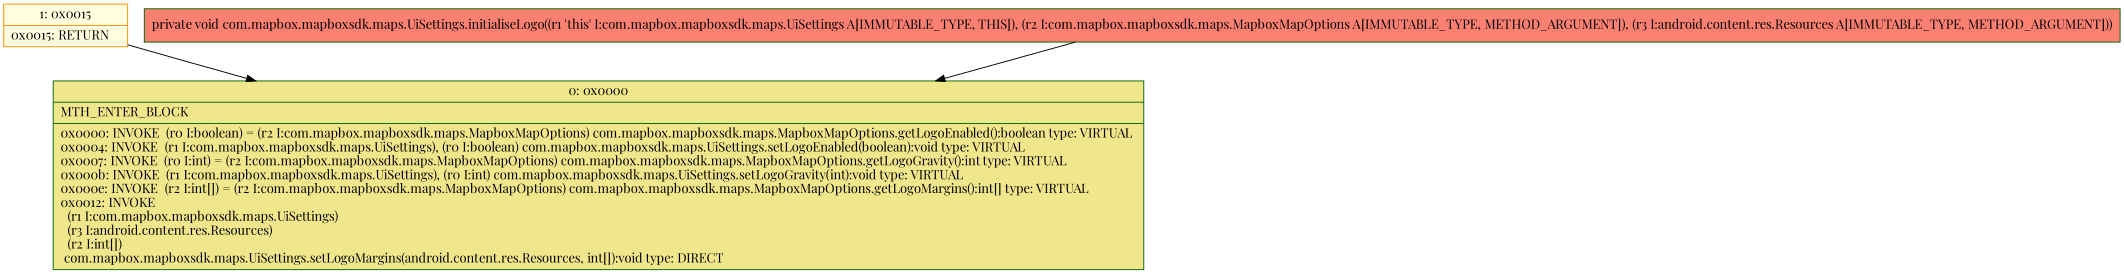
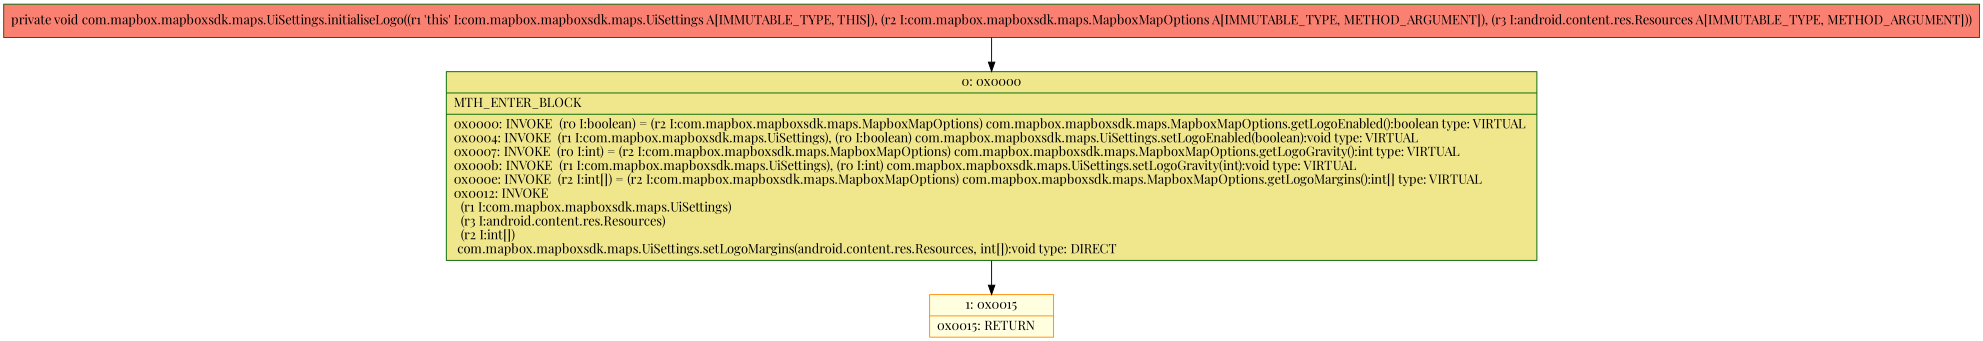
  digraph {
    fontname="Playfair Display"
    node [shape=record style=filled color=darkgreen fontname="Playfair Display"]
    edge [fontname="Playfair Display"]
    n1 [label="{0\:\ 0x0000|MTH_ENTER_BLOCK\l|0x0000: INVOKE  (r0 I:boolean) = (r2 I:com.mapbox.mapboxsdk.maps.MapboxMapOptions) com.mapbox.mapboxsdk.maps.MapboxMapOptions.getLogoEnabled():boolean type: VIRTUAL \l0x0004: INVOKE  (r1 I:com.mapbox.mapboxsdk.maps.UiSettings), (r0 I:boolean) com.mapbox.mapboxsdk.maps.UiSettings.setLogoEnabled(boolean):void type: VIRTUAL \l0x0007: INVOKE  (r0 I:int) = (r2 I:com.mapbox.mapboxsdk.maps.MapboxMapOptions) com.mapbox.mapboxsdk.maps.MapboxMapOptions.getLogoGravity():int type: VIRTUAL \l0x000b: INVOKE  (r1 I:com.mapbox.mapboxsdk.maps.UiSettings), (r0 I:int) com.mapbox.mapboxsdk.maps.UiSettings.setLogoGravity(int):void type: VIRTUAL \l0x000e: INVOKE  (r2 I:int[]) = (r2 I:com.mapbox.mapboxsdk.maps.MapboxMapOptions) com.mapbox.mapboxsdk.maps.MapboxMapOptions.getLogoMargins():int[] type: VIRTUAL \l0x0012: INVOKE  \l  (r1 I:com.mapbox.mapboxsdk.maps.UiSettings)\l  (r3 I:android.content.res.Resources)\l  (r2 I:int[])\l com.mapbox.mapboxsdk.maps.UiSettings.setLogoMargins(android.content.res.Resources, int[]):void type: DIRECT \l}" fillcolor=khaki]
    n2 [label="{1\:\ 0x0015|0x0015: RETURN   \l}" fillcolor=lightyellow color=darkorange]
    n3 [label="{private void com.mapbox.mapboxsdk.maps.UiSettings.initialiseLogo((r1 'this' I:com.mapbox.mapboxsdk.maps.UiSettings A[IMMUTABLE_TYPE, THIS]), (r2 I:com.mapbox.mapboxsdk.maps.MapboxMapOptions A[IMMUTABLE_TYPE, METHOD_ARGUMENT]), (r3 I:android.content.res.Resources A[IMMUTABLE_TYPE, METHOD_ARGUMENT])) }" fillcolor=salmon]
-   n2 -> n1
+   n1 -> n2
    n3 -> n1
  }
